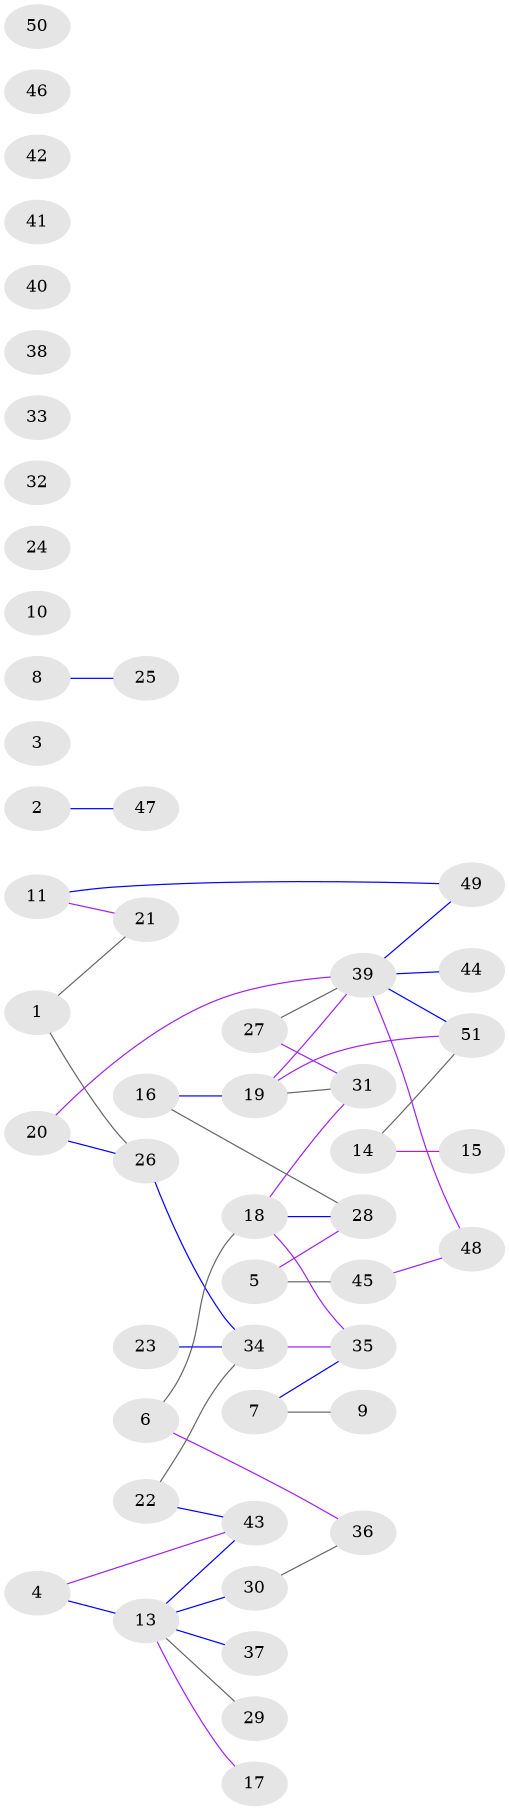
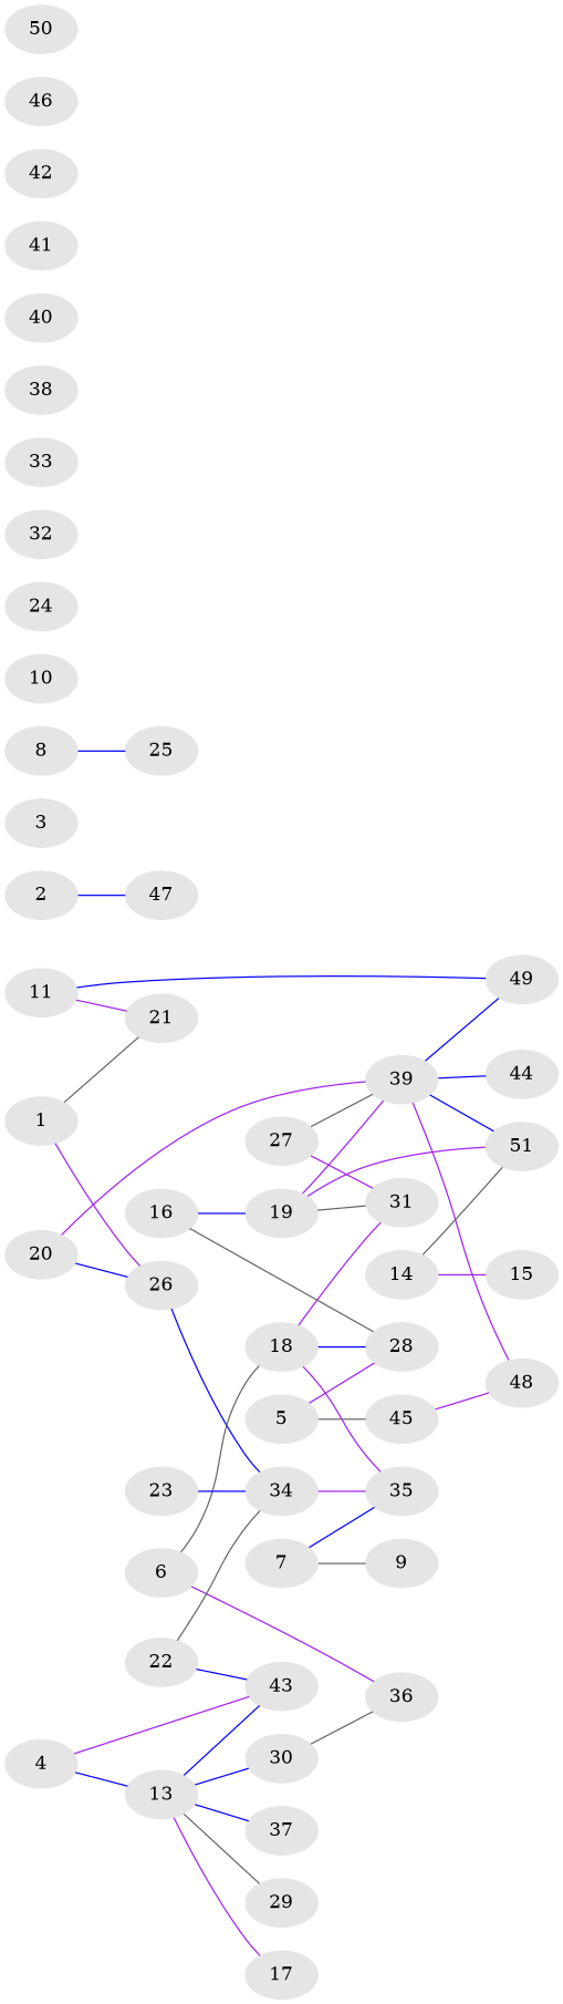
  graph {
    rankdir=LR
    node [color=gray90 style=filled]
    edge [color=blue]
    1
    21
    26
    34
    2
    47
    3
    4
    13
    43
    29
    17
    30
    37
    5
    28
    45
    48
    6
    18
    36
    35
    31
    7
    9
    8
    25
    10
    11
    49
    19
    51
    39
    14
    15
    16
    44
    20
    22
    23
    24
    27
    32
    33
    38
    40
    41
    42
    46
    50
    1 -- 21 [color=gray40]
-   1 -- 26 [color=gray40]
+   1 -- 26 [color=purple]
    26 -- 34
    34 -- 35 [color=purple]
    2 -- 47
    4 -- 13
    4 -- 43 [color=purple]
    13 -- 43
    13 -- 29 [color=gray40]
    13 -- 17 [color=purple]
    13 -- 30
    13 -- 37
    30 -- 36 [color=gray40]
    5 -- 28 [color=purple]
    5 -- 45 [color=gray40]
    45 -- 48 [color=purple]
    6 -- 18 [color=gray40]
    6 -- 36 [color=purple]
    18 -- 28
    18 -- 35 [color=purple]
    18 -- 31 [color=purple]
    7 -- 35
    7 -- 9 [color=gray40]
    8 -- 25
    11 -- 21 [color=purple]
    11 -- 49
    19 -- 31 [color=gray40]
    19 -- 51 [color=purple]
    19 -- 39 [color=purple]
    39 -- 48 [color=purple]
    39 -- 49
    39 -- 51
    39 -- 44
    14 -- 51 [color=gray40]
    14 -- 15 [color=purple]
    16 -- 28 [color=gray40]
    16 -- 19
    20 -- 26
    20 -- 39 [color=purple]
    22 -- 34 [color=gray40]
    22 -- 43
    23 -- 34
    27 -- 31 [color=purple]
    27 -- 39 [color=gray40]
  }
